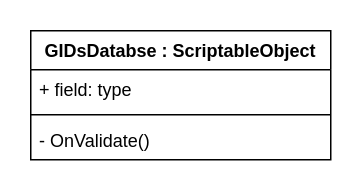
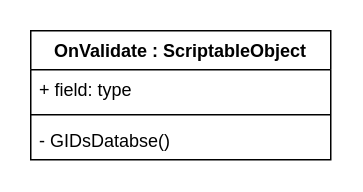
  <mxCell id="0" />
  <mxCell id="1" parent="0" />
- <mxCell id="2" value="GIDsDatabse : ScriptableObject" style="swimlane;fontStyle=1;align=center;verticalAlign=top;childLayout=stackLayout;horizontal=1;startSize=26;horizontalStack=0;resizeParent=1;resizeParentMax=0;resizeLast=0;collapsible=1;marginBottom=0;" vertex="1" parent="1"><mxGeometry x="20" y="20" width="200" height="86" as="geometry" /></mxCell>
+ <mxCell id="2" value="OnValidate : ScriptableObject" style="swimlane;fontStyle=1;align=center;verticalAlign=top;childLayout=stackLayout;horizontal=1;startSize=26;horizontalStack=0;resizeParent=1;resizeParentMax=0;resizeLast=0;collapsible=1;marginBottom=0;" vertex="1" parent="1"><mxGeometry x="20" y="20" width="200" height="86" as="geometry" /></mxCell>
  <mxCell id="3" value="+ field: type" style="text;strokeColor=none;fillColor=none;align=left;verticalAlign=top;spacingLeft=4;spacingRight=4;overflow=hidden;rotatable=0;points=[[0,0.5],[1,0.5]];portConstraint=eastwest;" vertex="1" parent="2"><mxGeometry y="26" width="200" height="26" as="geometry" /></mxCell>
  <mxCell id="4" value="" style="line;strokeWidth=1;fillColor=none;align=left;verticalAlign=middle;spacingTop=-1;spacingLeft=3;spacingRight=3;rotatable=0;labelPosition=right;points=[];portConstraint=eastwest;strokeColor=inherit;" vertex="1" parent="2"><mxGeometry y="52" width="200" height="8" as="geometry" /></mxCell>
- <mxCell id="5" value="- OnValidate()" style="text;strokeColor=none;fillColor=none;align=left;verticalAlign=top;spacingLeft=4;spacingRight=4;overflow=hidden;rotatable=0;points=[[0,0.5],[1,0.5]];portConstraint=eastwest;" vertex="1" parent="2"><mxGeometry y="60" width="200" height="26" as="geometry" /></mxCell>
+ <mxCell id="5" value="- GIDsDatabse()" style="text;strokeColor=none;fillColor=none;align=left;verticalAlign=top;spacingLeft=4;spacingRight=4;overflow=hidden;rotatable=0;points=[[0,0.5],[1,0.5]];portConstraint=eastwest;" vertex="1" parent="2"><mxGeometry y="60" width="200" height="26" as="geometry" /></mxCell>
